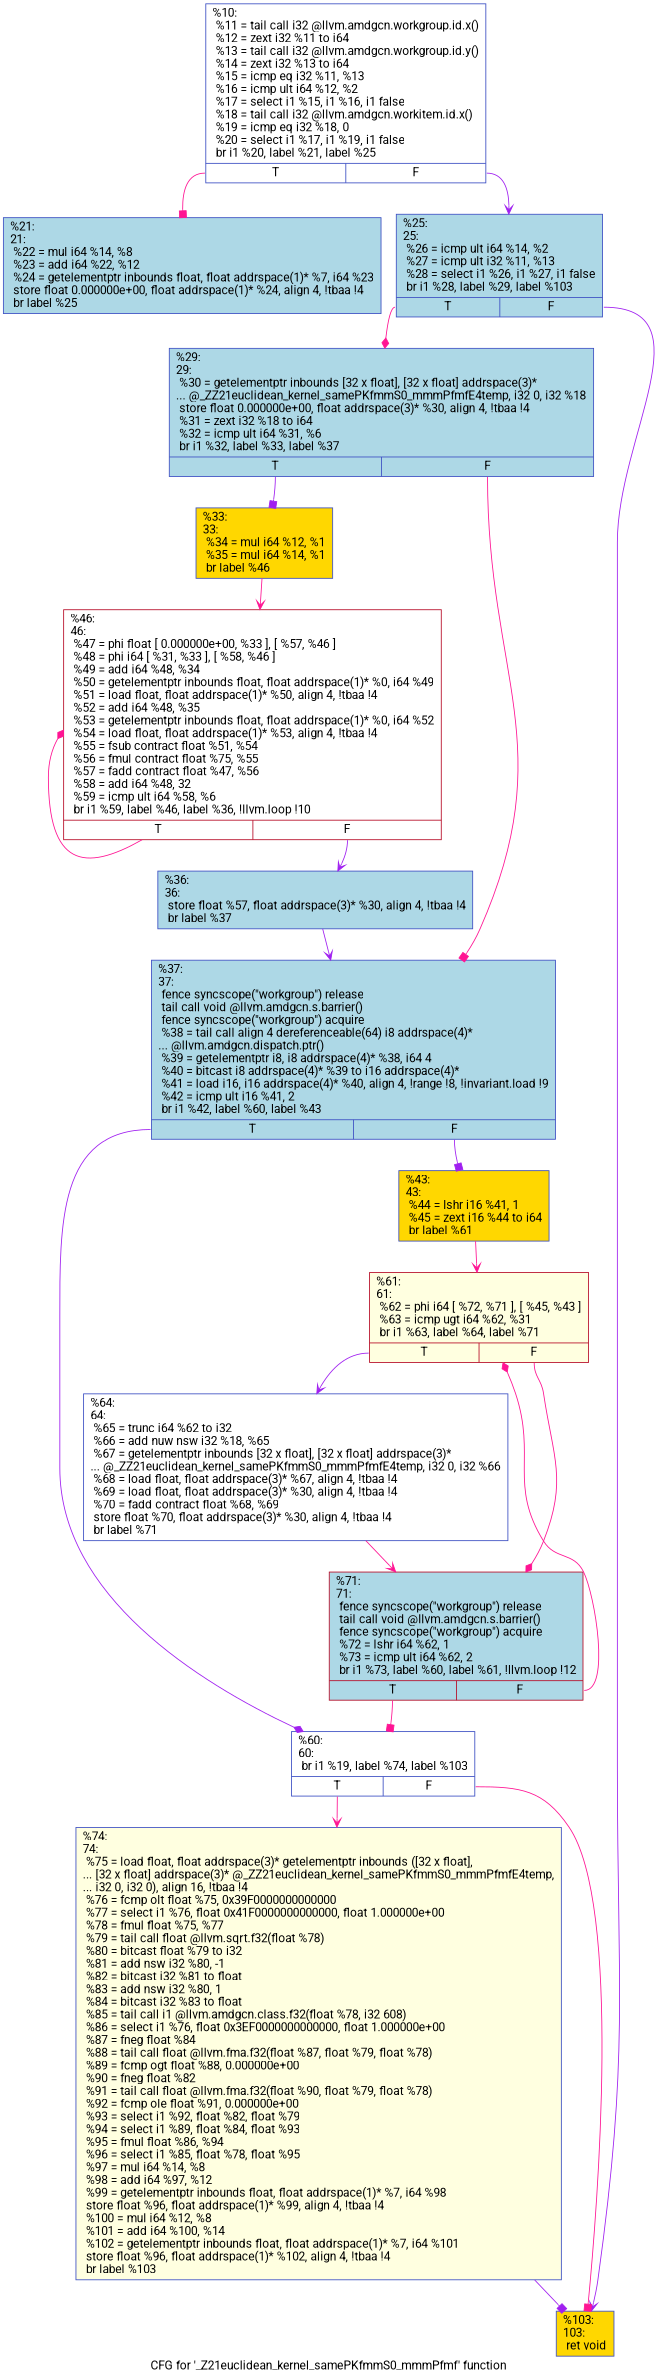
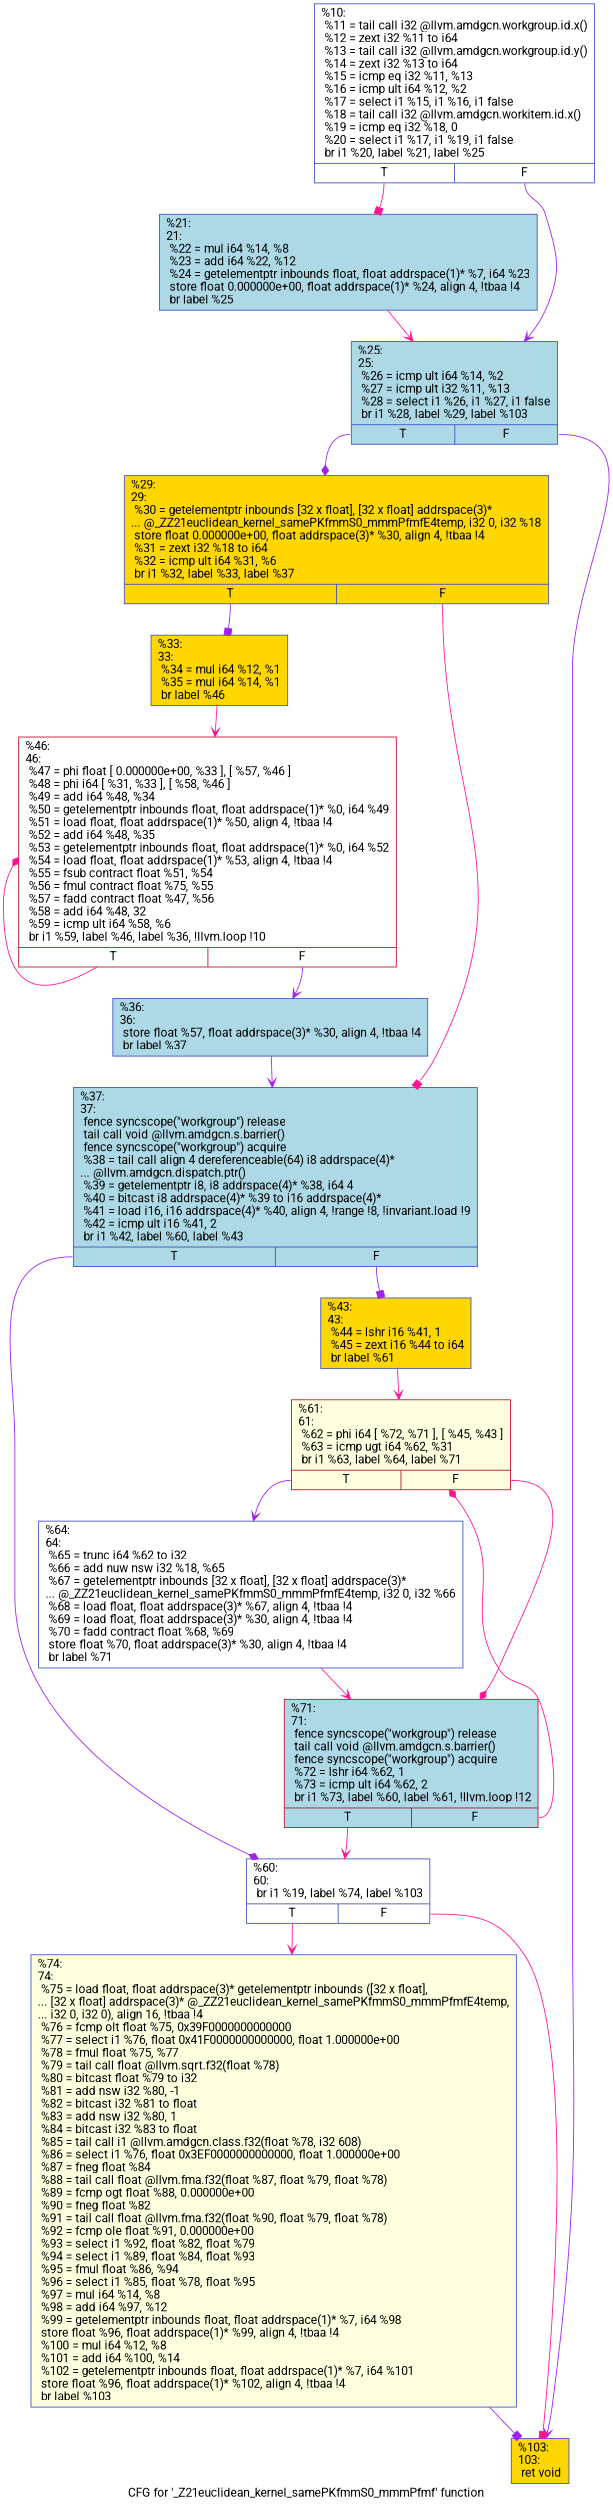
  digraph {
    fontname=Roboto
    label="CFG for '_Z21euclidean_kernel_samePKfmmS0_mmmPfmf' function"
    node [color="#3d50c3ff" fillcolor=lightblue fontname=Roboto shape=record style=filled]
    edge [arrowhead=vee color=deeppink fontname=Roboto tailport=s0]
    n1 [fillcolor=white label="{%10:\l  %11 = tail call i32 @llvm.amdgcn.workgroup.id.x()\l  %12 = zext i32 %11 to i64\l  %13 = tail call i32 @llvm.amdgcn.workgroup.id.y()\l  %14 = zext i32 %13 to i64\l  %15 = icmp eq i32 %11, %13\l  %16 = icmp ult i64 %12, %2\l  %17 = select i1 %15, i1 %16, i1 false\l  %18 = tail call i32 @llvm.amdgcn.workitem.id.x()\l  %19 = icmp eq i32 %18, 0\l  %20 = select i1 %17, i1 %19, i1 false\l  br i1 %20, label %21, label %25\l|{<s0>T|<s1>F}}"]
    n2 [label="{%21:\l21:                                               \l  %22 = mul i64 %14, %8\l  %23 = add i64 %22, %12\l  %24 = getelementptr inbounds float, float addrspace(1)* %7, i64 %23\l  store float 0.000000e+00, float addrspace(1)* %24, align 4, !tbaa !4\l  br label %25\l}"]
    n3 [label="{%25:\l25:                                               \l  %26 = icmp ult i64 %14, %2\l  %27 = icmp ult i32 %11, %13\l  %28 = select i1 %26, i1 %27, i1 false\l  br i1 %28, label %29, label %103\l|{<s0>T|<s1>F}}"]
-   n4 [label="{%29:\l29:                                               \l  %30 = getelementptr inbounds [32 x float], [32 x float] addrspace(3)*\l... @_ZZ21euclidean_kernel_samePKfmmS0_mmmPfmfE4temp, i32 0, i32 %18\l  store float 0.000000e+00, float addrspace(3)* %30, align 4, !tbaa !4\l  %31 = zext i32 %18 to i64\l  %32 = icmp ult i64 %31, %6\l  br i1 %32, label %33, label %37\l|{<s0>T|<s1>F}}"]
+   n4 [fillcolor=gold label="{%29:\l29:                                               \l  %30 = getelementptr inbounds [32 x float], [32 x float] addrspace(3)*\l... @_ZZ21euclidean_kernel_samePKfmmS0_mmmPfmfE4temp, i32 0, i32 %18\l  store float 0.000000e+00, float addrspace(3)* %30, align 4, !tbaa !4\l  %31 = zext i32 %18 to i64\l  %32 = icmp ult i64 %31, %6\l  br i1 %32, label %33, label %37\l|{<s0>T|<s1>F}}"]
    n5 [fillcolor=gold label="{%103:\l103:                                              \l  ret void\l}"]
    n6 [fillcolor=gold label="{%33:\l33:                                               \l  %34 = mul i64 %12, %1\l  %35 = mul i64 %14, %1\l  br label %46\l}"]
    n7 [label="{%37:\l37:                                               \l  fence syncscope(\"workgroup\") release\l  tail call void @llvm.amdgcn.s.barrier()\l  fence syncscope(\"workgroup\") acquire\l  %38 = tail call align 4 dereferenceable(64) i8 addrspace(4)*\l... @llvm.amdgcn.dispatch.ptr()\l  %39 = getelementptr i8, i8 addrspace(4)* %38, i64 4\l  %40 = bitcast i8 addrspace(4)* %39 to i16 addrspace(4)*\l  %41 = load i16, i16 addrspace(4)* %40, align 4, !range !8, !invariant.load !9\l  %42 = icmp ult i16 %41, 2\l  br i1 %42, label %60, label %43\l|{<s0>T|<s1>F}}"]
    n8 [color="#b70d28ff" fillcolor=white label="{%46:\l46:                                               \l  %47 = phi float [ 0.000000e+00, %33 ], [ %57, %46 ]\l  %48 = phi i64 [ %31, %33 ], [ %58, %46 ]\l  %49 = add i64 %48, %34\l  %50 = getelementptr inbounds float, float addrspace(1)* %0, i64 %49\l  %51 = load float, float addrspace(1)* %50, align 4, !tbaa !4\l  %52 = add i64 %48, %35\l  %53 = getelementptr inbounds float, float addrspace(1)* %0, i64 %52\l  %54 = load float, float addrspace(1)* %53, align 4, !tbaa !4\l  %55 = fsub contract float %51, %54\l  %56 = fmul contract float %75, %55\l  %57 = fadd contract float %47, %56\l  %58 = add i64 %48, 32\l  %59 = icmp ult i64 %58, %6\l  br i1 %59, label %46, label %36, !llvm.loop !10\l|{<s0>T|<s1>F}}"]
    n9 [fillcolor=white label="{%60:\l60:                                               \l  br i1 %19, label %74, label %103\l|{<s0>T|<s1>F}}"]
    n10 [fillcolor=gold label="{%43:\l43:                                               \l  %44 = lshr i16 %41, 1\l  %45 = zext i16 %44 to i64\l  br label %61\l}"]
    n11 [label="{%36:\l36:                                               \l  store float %57, float addrspace(3)* %30, align 4, !tbaa !4\l  br label %37\l}"]
    n12 [fillcolor=lightyellow label="{%74:\l74:                                               \l  %75 = load float, float addrspace(3)* getelementptr inbounds ([32 x float],\l... [32 x float] addrspace(3)* @_ZZ21euclidean_kernel_samePKfmmS0_mmmPfmfE4temp,\l... i32 0, i32 0), align 16, !tbaa !4\l  %76 = fcmp olt float %75, 0x39F0000000000000\l  %77 = select i1 %76, float 0x41F0000000000000, float 1.000000e+00\l  %78 = fmul float %75, %77\l  %79 = tail call float @llvm.sqrt.f32(float %78)\l  %80 = bitcast float %79 to i32\l  %81 = add nsw i32 %80, -1\l  %82 = bitcast i32 %81 to float\l  %83 = add nsw i32 %80, 1\l  %84 = bitcast i32 %83 to float\l  %85 = tail call i1 @llvm.amdgcn.class.f32(float %78, i32 608)\l  %86 = select i1 %76, float 0x3EF0000000000000, float 1.000000e+00\l  %87 = fneg float %84\l  %88 = tail call float @llvm.fma.f32(float %87, float %79, float %78)\l  %89 = fcmp ogt float %88, 0.000000e+00\l  %90 = fneg float %82\l  %91 = tail call float @llvm.fma.f32(float %90, float %79, float %78)\l  %92 = fcmp ole float %91, 0.000000e+00\l  %93 = select i1 %92, float %82, float %79\l  %94 = select i1 %89, float %84, float %93\l  %95 = fmul float %86, %94\l  %96 = select i1 %85, float %78, float %95\l  %97 = mul i64 %14, %8\l  %98 = add i64 %97, %12\l  %99 = getelementptr inbounds float, float addrspace(1)* %7, i64 %98\l  store float %96, float addrspace(1)* %99, align 4, !tbaa !4\l  %100 = mul i64 %12, %8\l  %101 = add i64 %100, %14\l  %102 = getelementptr inbounds float, float addrspace(1)* %7, i64 %101\l  store float %96, float addrspace(1)* %102, align 4, !tbaa !4\l  br label %103\l}"]
    n13 [color="#b70d28ff" fillcolor=lightyellow label="{%61:\l61:                                               \l  %62 = phi i64 [ %72, %71 ], [ %45, %43 ]\l  %63 = icmp ugt i64 %62, %31\l  br i1 %63, label %64, label %71\l|{<s0>T|<s1>F}}"]
    n14 [fillcolor=white label="{%64:\l64:                                               \l  %65 = trunc i64 %62 to i32\l  %66 = add nuw nsw i32 %18, %65\l  %67 = getelementptr inbounds [32 x float], [32 x float] addrspace(3)*\l... @_ZZ21euclidean_kernel_samePKfmmS0_mmmPfmfE4temp, i32 0, i32 %66\l  %68 = load float, float addrspace(3)* %67, align 4, !tbaa !4\l  %69 = load float, float addrspace(3)* %30, align 4, !tbaa !4\l  %70 = fadd contract float %68, %69\l  store float %70, float addrspace(3)* %30, align 4, !tbaa !4\l  br label %71\l}"]
    n15 [color="#b70d28ff" label="{%71:\l71:                                               \l  fence syncscope(\"workgroup\") release\l  tail call void @llvm.amdgcn.s.barrier()\l  fence syncscope(\"workgroup\") acquire\l  %72 = lshr i64 %62, 1\l  %73 = icmp ult i64 %62, 2\l  br i1 %73, label %60, label %61, !llvm.loop !12\l|{<s0>T|<s1>F}}"]
    n1 -> n2 [arrowhead=box]
    n1 -> n3 [color=purple tailport=s1]
-   n3 -> n4 [arrowhead=diamond]
+   n2 -> n3
+   n3 -> n4 [arrowhead=diamond color=purple]
    n3 -> n5 [color=purple tailport=s1]
    n4 -> n6 [arrowhead=box color=purple]
    n4 -> n7 [arrowhead=box tailport=s1]
    n6 -> n8
    n7 -> n9 [arrowhead=diamond color=purple]
    n7 -> n10 [arrowhead=box color=purple tailport=s1]
    n8 -> n8 [arrowhead=diamond]
    n8 -> n11 [color=purple tailport=s1]
    n9 -> n5 [arrowhead=box tailport=s1]
    n9 -> n12
    n10 -> n13
    n11 -> n7 [color=purple]
    n12 -> n5 [arrowhead=box color=purple]
    n13 -> n14 [color=purple]
    n13 -> n15 [arrowhead=diamond tailport=s1]
    n14 -> n15
-   n15 -> n9 [arrowhead=box]
+   n15 -> n9
    n15 -> n13 [arrowhead=diamond tailport=s1]
  }
